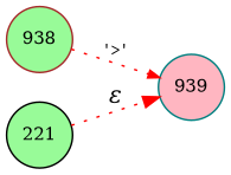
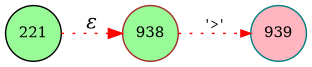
  digraph {
    rankdir=LR
    node [fillcolor=palegreen fixedsize=true fontsize=11 peripheries=1 shape=circle style=filled]
    edge [color=red style=dotted]
    n1 [color=brown label=938 width=.55]
    n2 [color=teal fillcolor=lightpink label=939 width=.55]
    n3 [color=black label=221 width=.55]
    n1 -> n2 [arrowhead=normal arrowsize=.7 fontname=Courier fontsize=11 label="'>'"]
-   n3 -> n2 [fontname="Times-Italic" label="&epsilon;"]
+   n3 -> n1 [fontname="Times-Italic" label="&epsilon;"]
  }
